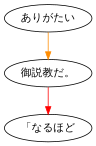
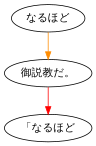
  digraph {
    n1 [label="「なるほど"]
    n2 [label="御説教だ。"]
-   n3 [label="ありがたい"]
+   n3 [label="なるほど"]
    n2 -> n1 [color=red]
    n3 -> n2 [color=darkorange]
  }
